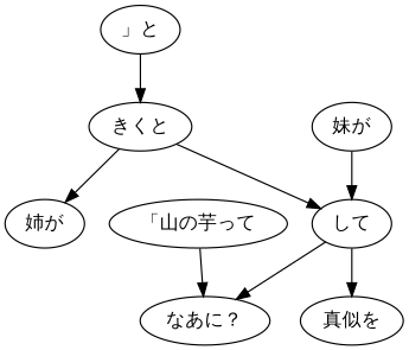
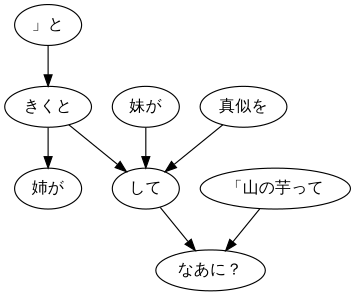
  digraph {
    fontname=Lato
    node [fontname=Lato]
    edge [fontname=Lato]
    n1 [label="」と"]
    n2 [label="きくと"]
    n3 [label="姉が"]
    n4 [label="して"]
    n5 [label="なあに？"]
    n6 [label="妹が"]
    n7 [label="真似を"]
    n8 [label="「山の芋って"]
    n1 -> n2
    n2 -> n3
    n2 -> n4
    n4 -> n5
    n6 -> n4
-   n4 -> n7
+   n7 -> n4
    n8 -> n5
  }
